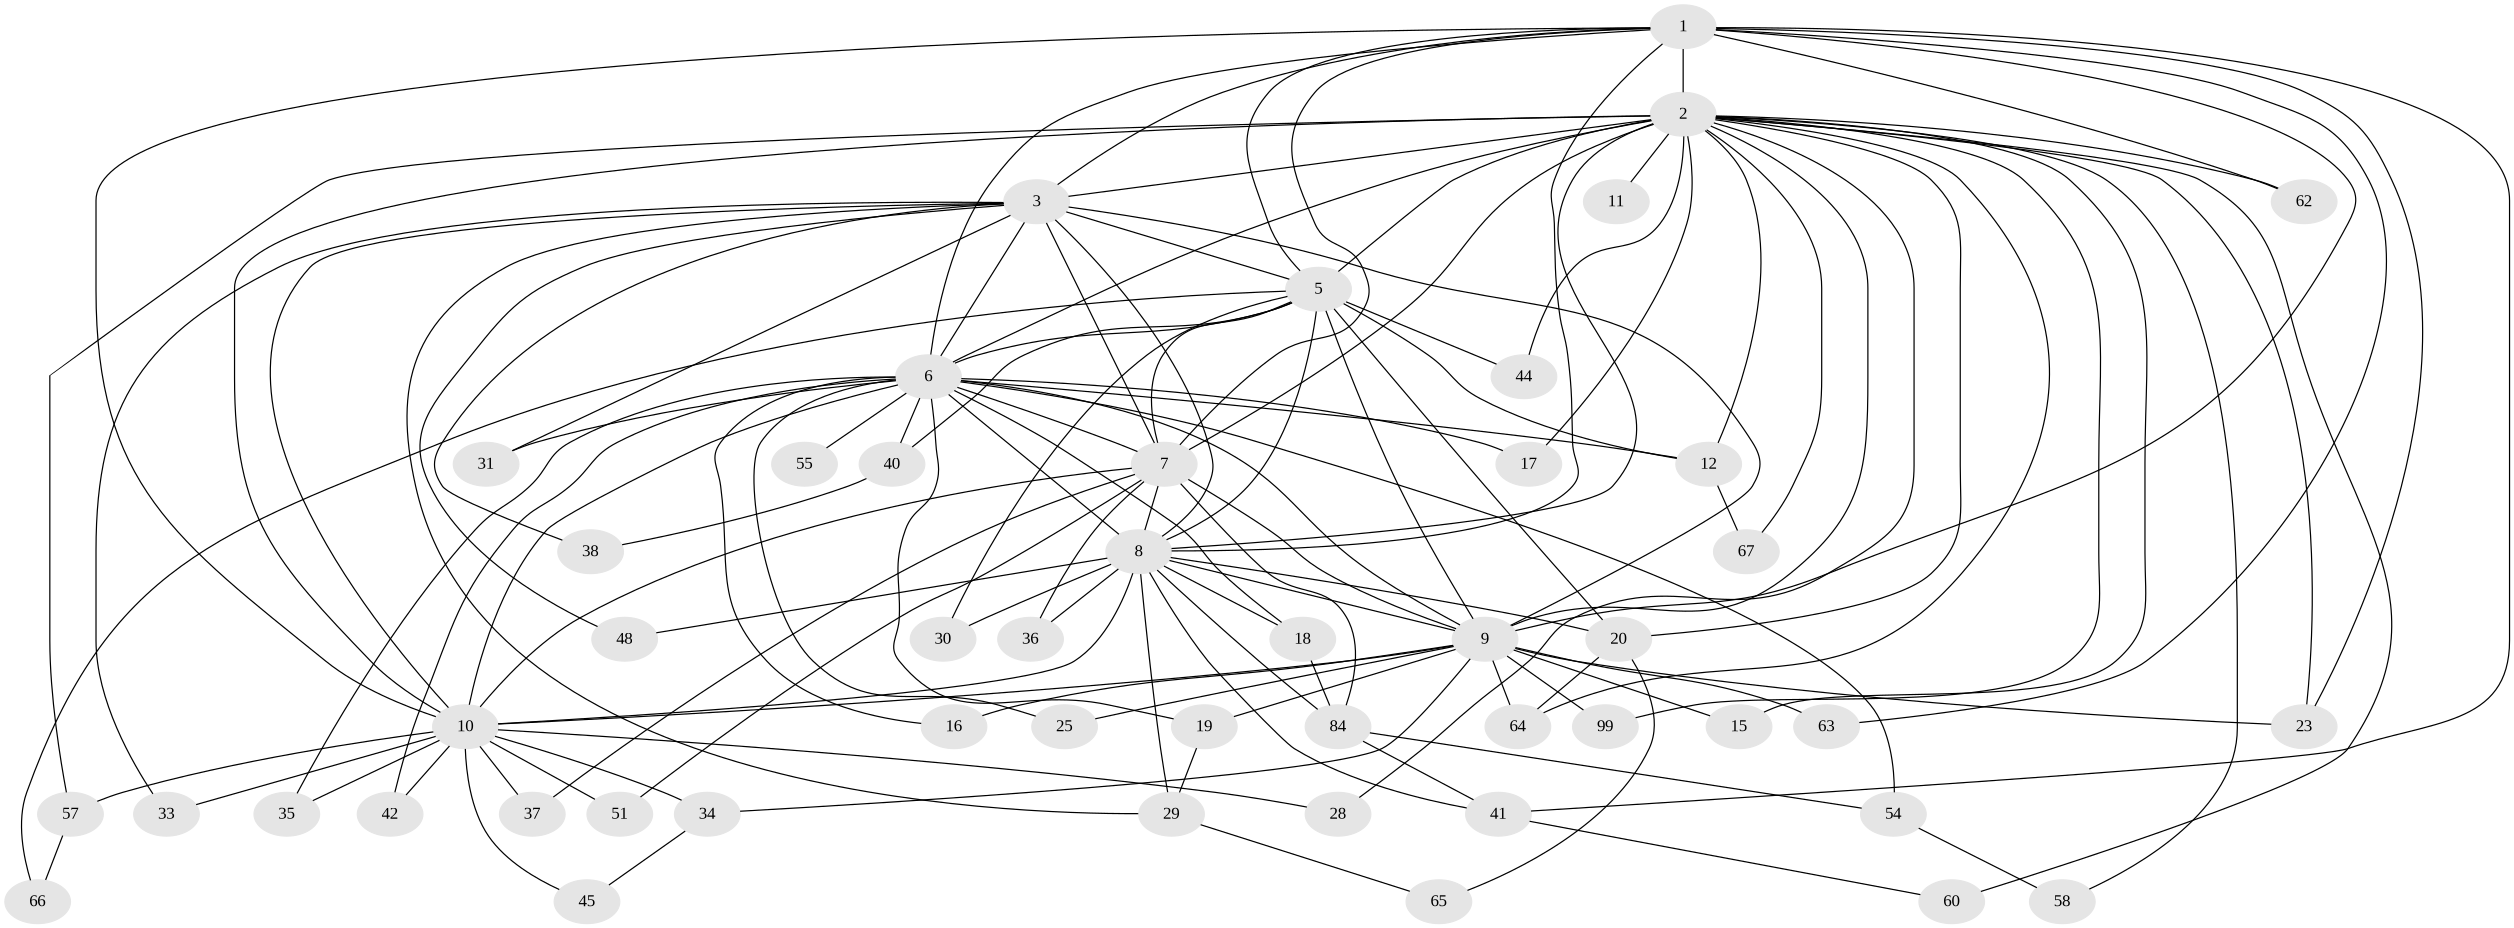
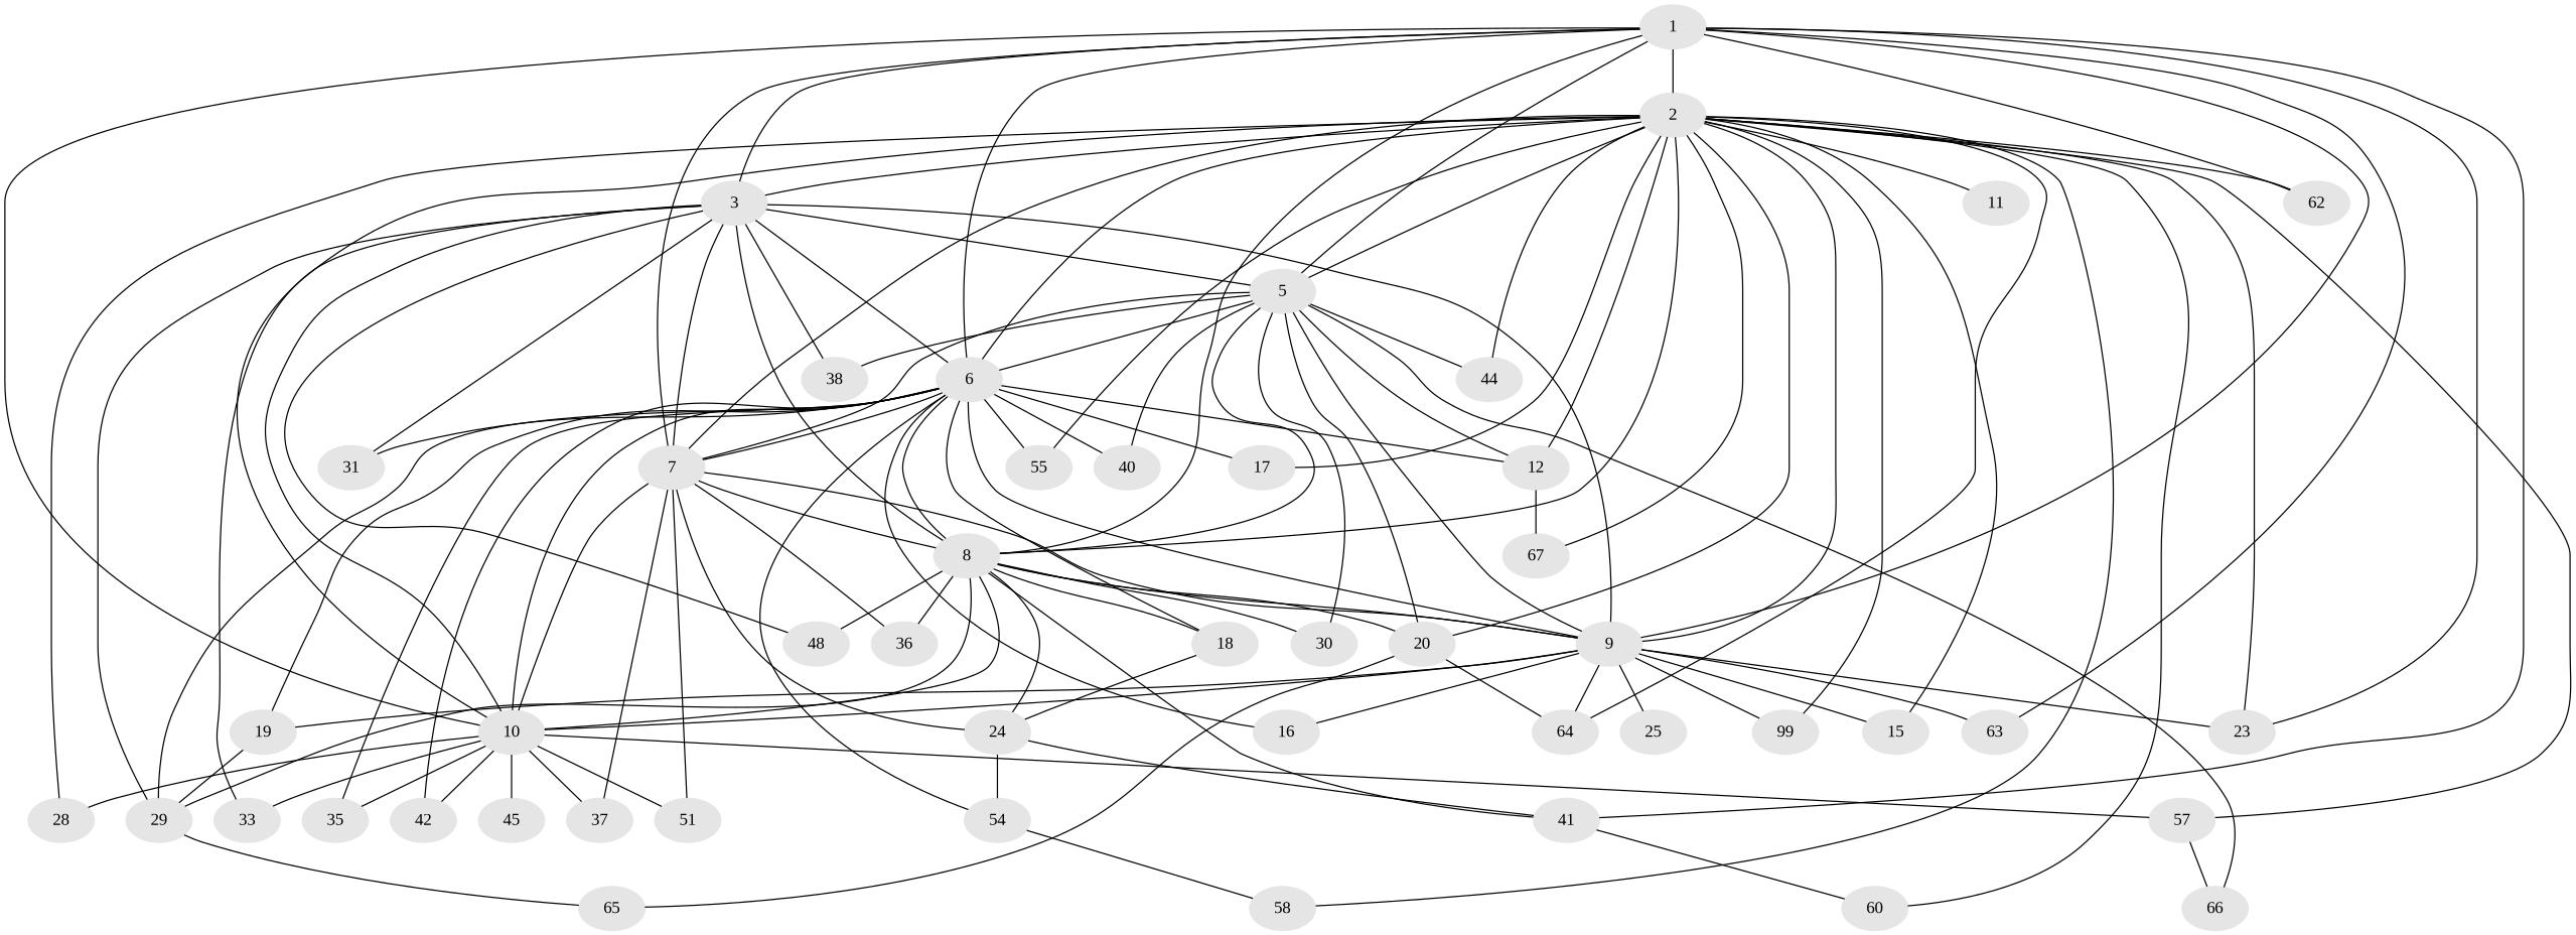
  graph {
    fontname="Liberation Serif"
    node [color=gray90 fontname="Liberation Serif" style=filled]
    edge [fontname="Liberation Serif"]
    1 [super="+27"]
    2 [super="+4"]
    3 [super="+13"]
    5 [super="+52"]
    6 [super="+14"]
    7 [super="+32"]
    8 [super="+39"]
    9 [super="+26"]
    10 [super="+21"]
    23 [super="+56"]
    41 [super="+50"]
    62
    63
    11
    12 [super="+22"]
    15
    17
    20 [super="+59"]
    28
    44
    n21 [label=99]
    55
    57
    58
    60
    64 [super="+65"]
    67
    29 [super="+43"]
    31
    33
    38
    48
    30
    40
    66
    16
    18 [super="+47"]
    19
    25
    35
    42
    54
-   24 [label=84]
+   24
    36 [super="+46"]
    37
    51
-   34 [super="+53"]
    45
    n49 [label=65]
    1 -- 2 [weight=2]
    1 -- 3
    1 -- 5
    1 -- 6
    1 -- 7
    1 -- 8
    1 -- 9 [weight=2]
    1 -- 10
    1 -- 23
    1 -- 41
    1 -- 62
    1 -- 63
    2 -- 3 [weight=2]
    2 -- 5 [weight=2]
    2 -- 6 [weight=2]
    2 -- 7 [weight=2]
    2 -- 8 [weight=2]
    2 -- 9 [weight=2]
    2 -- 10 [weight=2]
    2 -- 23
    2 -- 62
    2 -- 11
    2 -- 12
    2 -- 15
    2 -- 17
    2 -- 20
    2 -- 28
    2 -- 44
    2 -- n21
+   2 -- 55
    2 -- 57
    2 -- 58
    2 -- 60
    2 -- 64
    2 -- 67
    3 -- 5
    3 -- 6
    3 -- 7
    3 -- 8
    3 -- 9
    3 -- 10
    3 -- 29
    3 -- 31
    3 -- 33
    3 -- 38
    3 -- 48
    5 -- 6
    5 -- 7
    5 -- 8
    5 -- 9
    5 -- 12
    5 -- 20
    5 -- 44
-   40 -- 38
+   5 -- 38
    5 -- 30
    5 -- 40
    5 -- 66
    6 -- 7 [weight=2]
    6 -- 8 [weight=2]
    6 -- 9
    6 -- 10
    6 -- 12
    6 -- 17
    6 -- 55
    6 -- 31
    6 -- 40
    6 -- 16
    6 -- 18
    6 -- 19
-   6 -- 25
+   6 -- 29
    6 -- 35
    6 -- 42
    6 -- 54
    7 -- 8
    7 -- 9 [weight=2]
    7 -- 10 [weight=2]
    7 -- 24
    7 -- 36
    7 -- 37
    7 -- 51
    8 -- 9
    8 -- 10
    8 -- 41
    8 -- 20
    8 -- 29
    8 -- 48
    8 -- 30
    8 -- 18
    8 -- 24
    8 -- 36
    9 -- 10
    9 -- 23 [weight=2]
    9 -- 63
    9 -- 15
    9 -- n21
    9 -- 64
    9 -- 16
    9 -- 19
    9 -- 25
-   9 -- 34
    10 -- 28
    10 -- 57
    10 -- 33
    10 -- 35
    10 -- 42
    10 -- 37
    10 -- 51
-   10 -- 34
    10 -- 45
    41 -- 60
    12 -- 67
    20 -- 64
    20 -- n49
    57 -- 66
    29 -- n49
    18 -- 24
    19 -- 29
    54 -- 58
    24 -- 41
    24 -- 54
-   34 -- 45
  }
